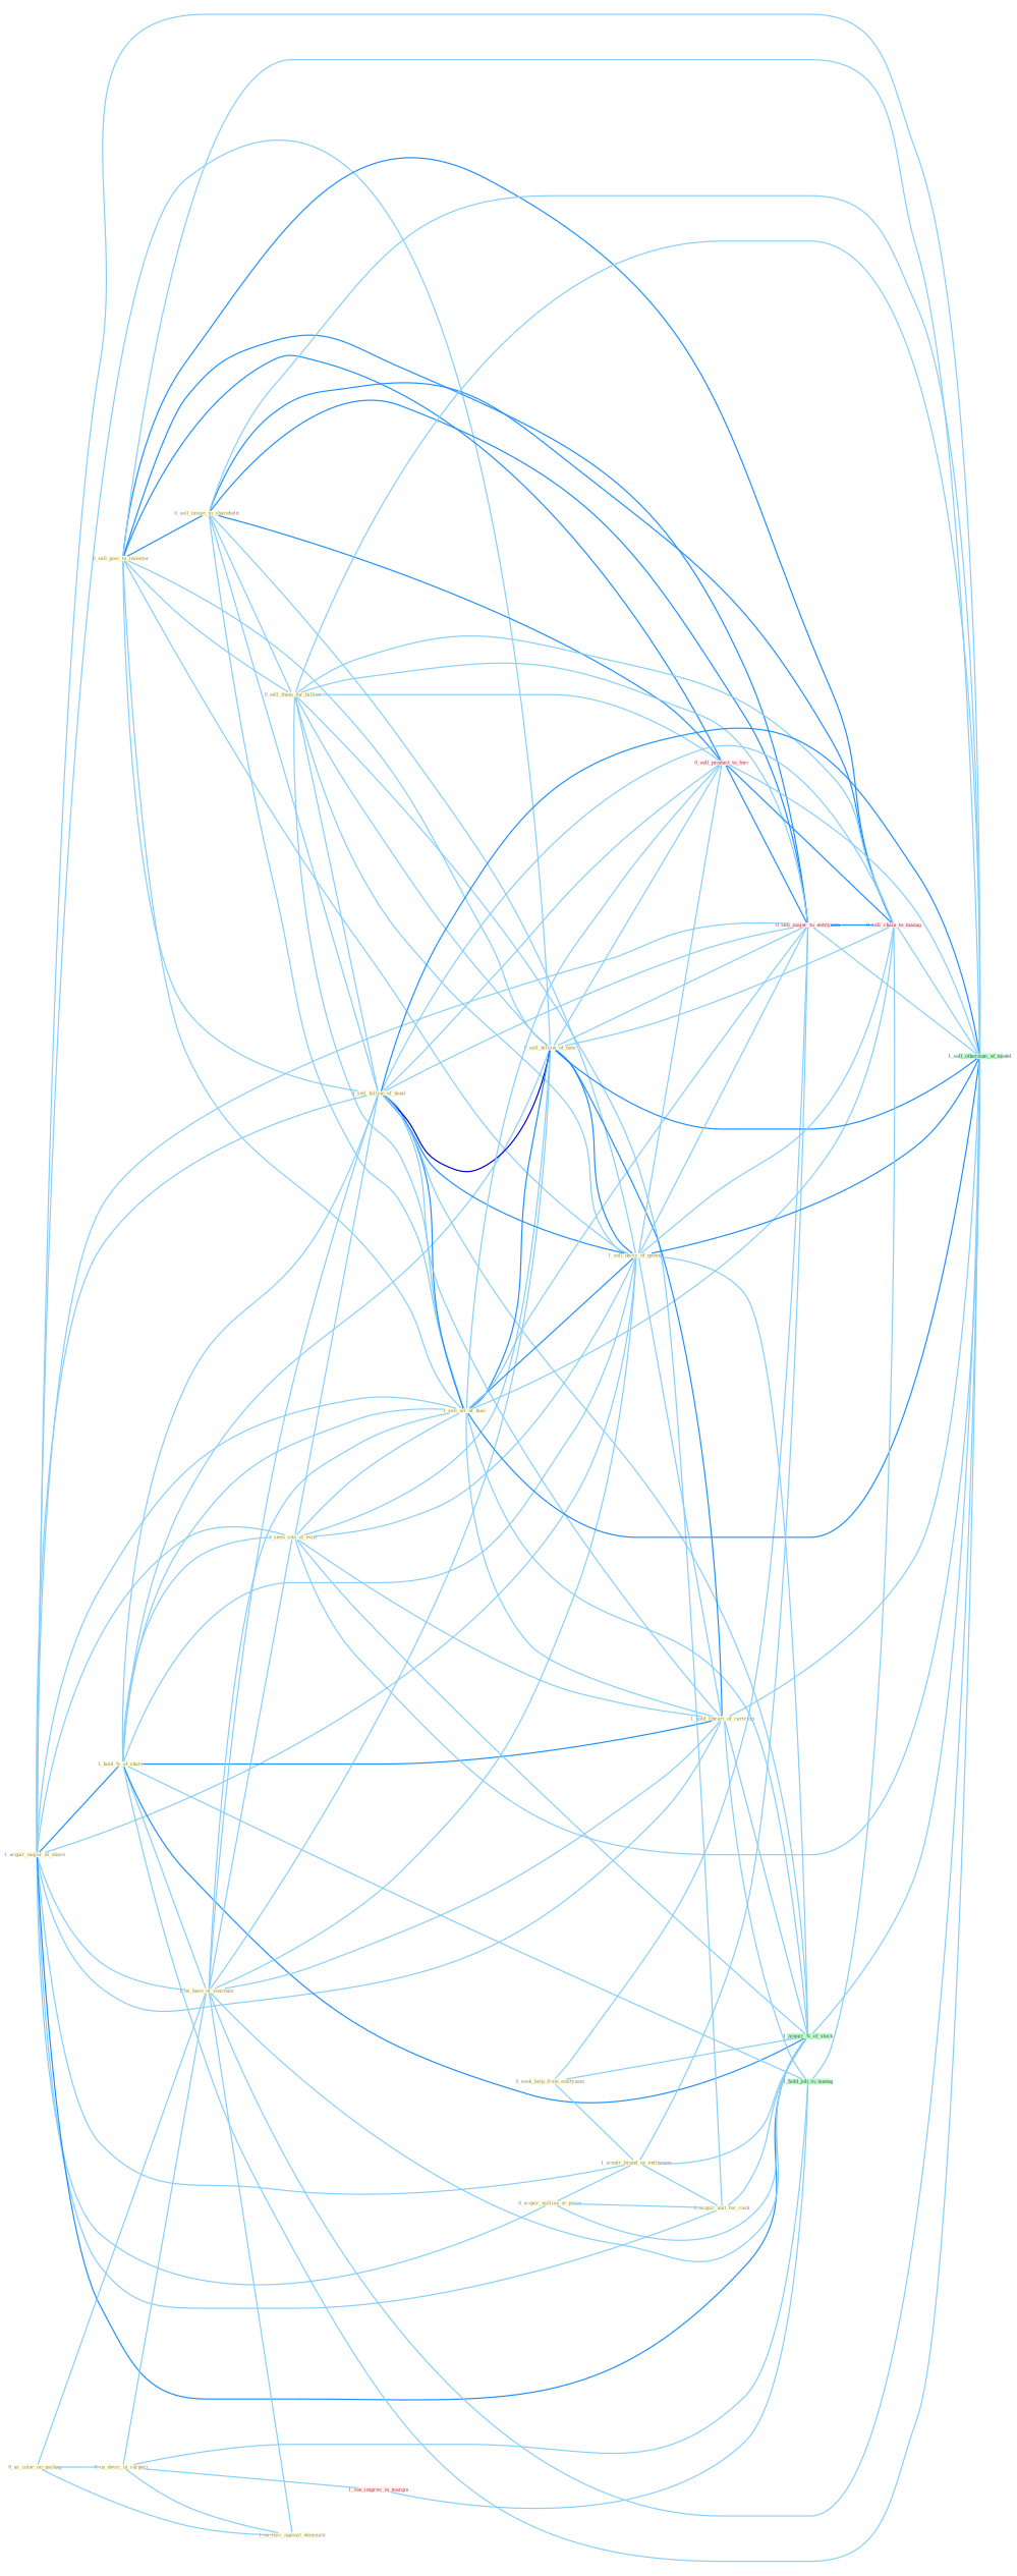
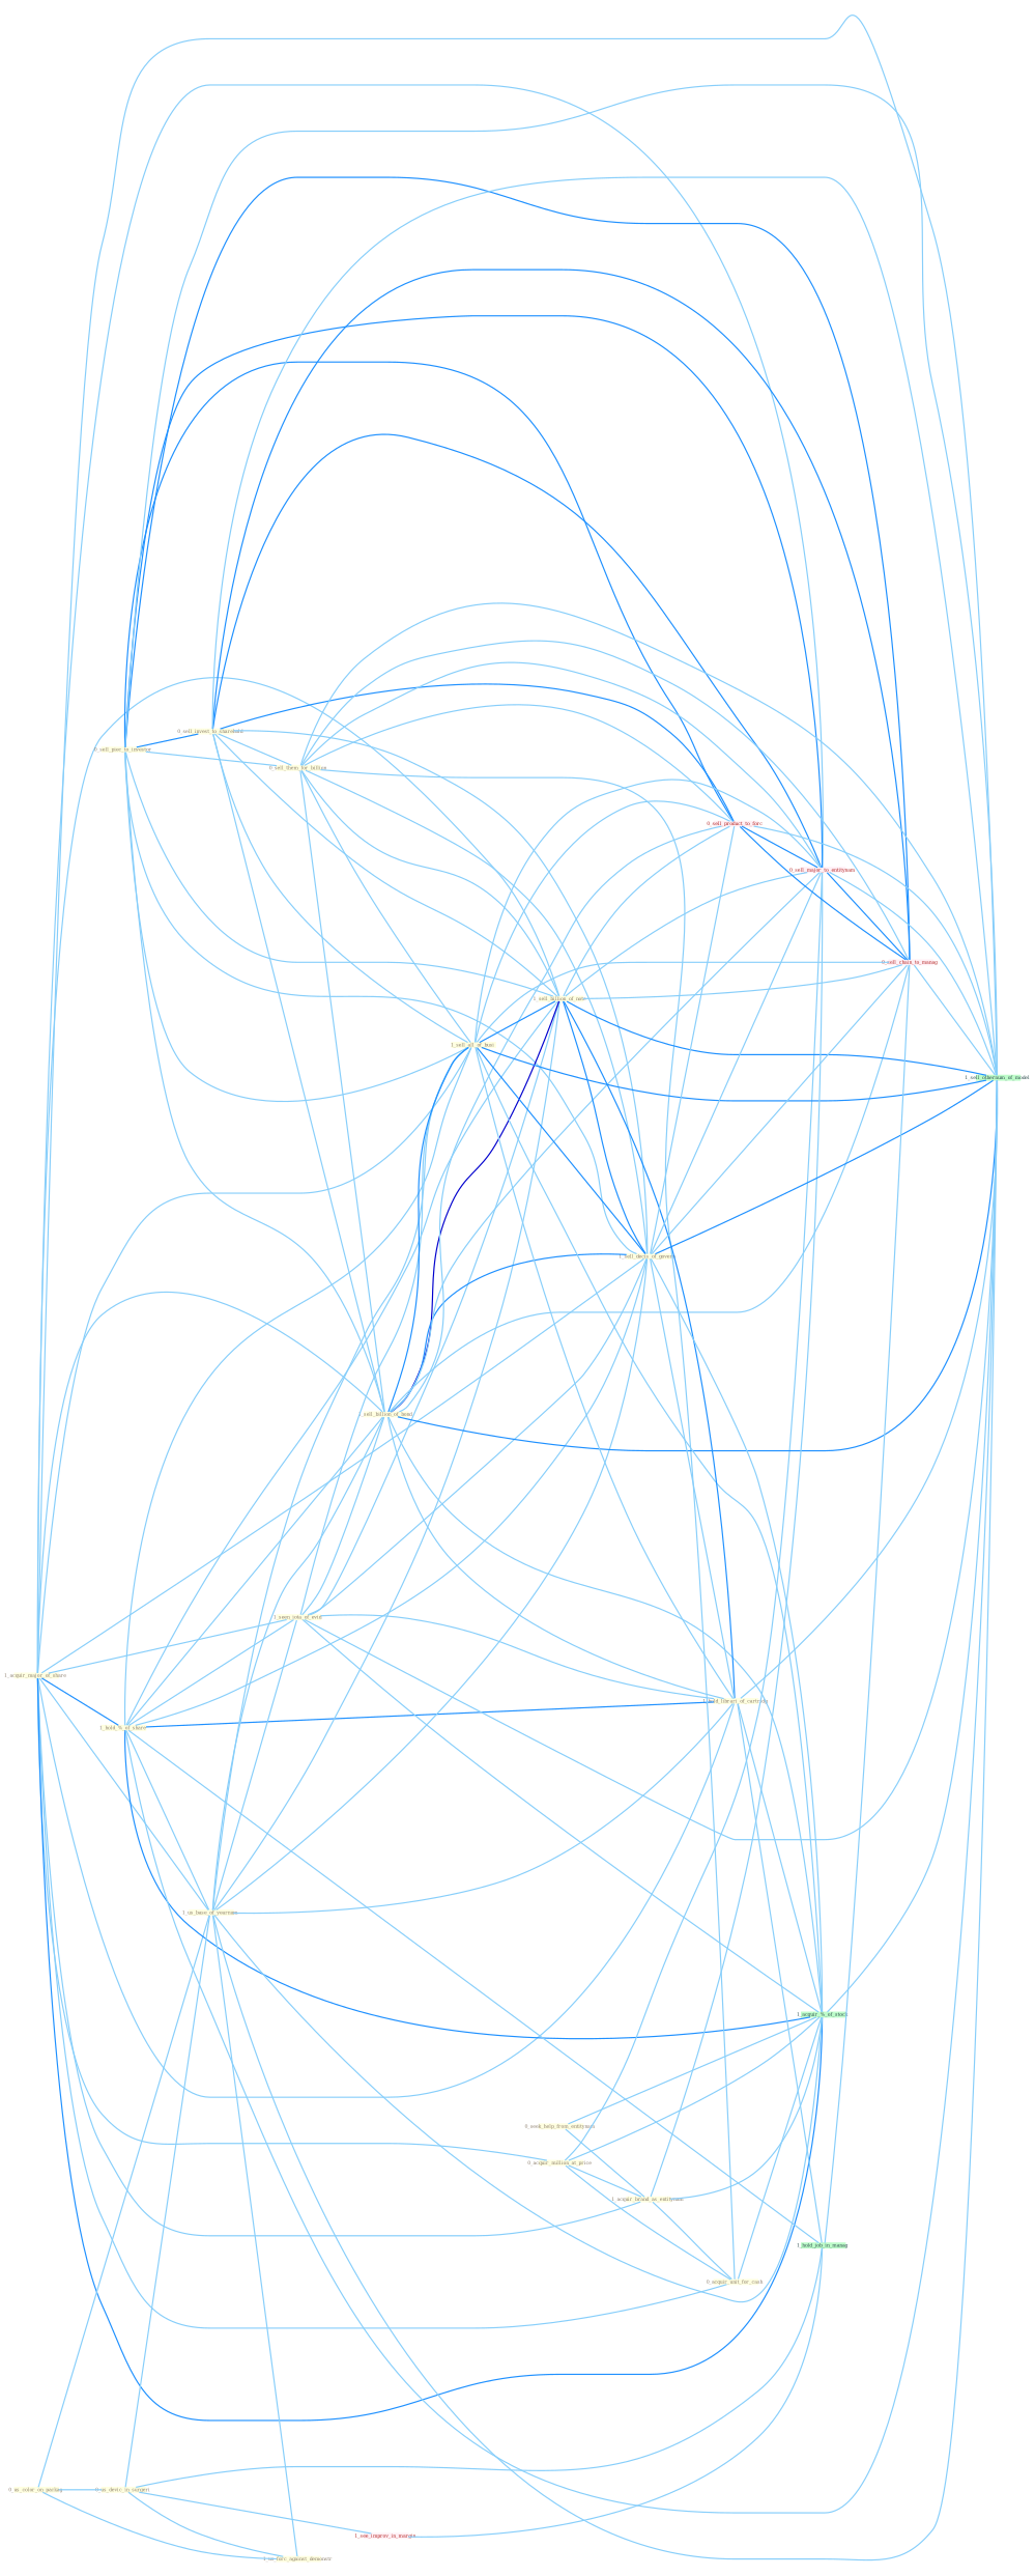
  graph {
    rankdir=LR
    node [color="#ffffe0" fixedsize=true fontcolor="#8b7d6b" fontsize=4 shape=polygon style=filled]
    edge [color="#87cefa" w=1]
    "1_acquir_major_of_share " [height=.06 width=.5]
    "0_us_color_on_packag " [height=.06 width=.5]
    "0_sell_piec_to_investor " [height=.06 width=.5]
    "1_hold_%_of_share " [height=.06 width=.5]
    "0_seek_help_from_entitynam " [height=.06 width=.5]
-   "0_us_devic_in_surgeri " [height=.06 width=.5 label="9_us_devic_in_surgeri"]
+   "0_us_devic_in_surgeri " [height=.06 width=.5]
    "1_us_base_of_yearnum " [height=.06 width=.5]
    "1_seen_iota_of_evid " [height=.06 width=.5]
    "0_sell_invest_to_sharehold " [height=.06 width=.5]
    "0_acquir_million_at_price " [height=.06 width=.5]
    "0_sell_them_for_billion " [height=.06 width=.5]
    "1_sell_billion_of_bond " [height=.06 width=.5]
    "1_sell_all_of_busi " [height=.06 width=.5]
    "1_us_forc_against_demonstr " [height=.06 width=.5]
    "1_sell_billion_of_note " [height=.06 width=.5]
    "1_acquir_brand_as_entitynam " [height=.06 width=.5]
    "1_sell_decis_of_govern " [height=.06 width=.5]
    "1_hold_librari_of_cartridg " [height=.06 width=.5]
    "0_acquir_unit_for_cash " [height=.06 width=.5]
    "1_see_improv_in_margin " [color="#fff0f5" fontcolor="#b22222" height=.06 width=.5]
    "0_sell_product_to_forc " [color="#fff0f5" fontcolor="#b22222" height=.06 width=.5]
    "0_sell_major_to_entitynam " [color="#fff0f5" fontcolor="#b22222" height=.06 width=.5]
    "0_sell_chain_to_manag " [color="#fff0f5" fontcolor="#b22222" height=.06 width=.5]
    "1_acquir_%_of_stock " [color="#BDFCC9" fontcolor="#2f4f4f" height=.06 width=.5]
    "1_sell_othernum_of_model " [color="#BDFCC9" fontcolor="#2f4f4f" height=.06 width=.5]
    "1_hold_job_in_manag " [color="#BDFCC9" fontcolor="#2f4f4f" height=.06 width=.5]
    subgraph sub_1 {
      "1_acquir_major_of_share "
      "0_us_color_on_packag "
      "0_sell_piec_to_investor "
      "1_hold_%_of_share "
      "0_seek_help_from_entitynam "
      "0_us_devic_in_surgeri "
      "1_us_base_of_yearnum "
      "1_seen_iota_of_evid "
      "0_sell_invest_to_sharehold "
      "0_acquir_million_at_price "
      "0_sell_them_for_billion "
      "1_sell_billion_of_bond "
      "1_sell_all_of_busi "
      "1_us_forc_against_demonstr "
      "1_sell_billion_of_note "
      "1_acquir_brand_as_entitynam "
      "1_sell_decis_of_govern "
      "1_hold_librari_of_cartridg "
      "0_acquir_unit_for_cash "
    }
    subgraph sub_2 {
      "1_see_improv_in_margin "
      "0_sell_product_to_forc "
      "0_sell_major_to_entitynam "
      "0_sell_chain_to_manag "
    }
    "1_acquir_major_of_share " -- "1_hold_%_of_share " [color="#1e90ff" w=2]
    "1_acquir_major_of_share " -- "1_us_base_of_yearnum "
    "1_acquir_major_of_share " -- "1_seen_iota_of_evid "
    "1_acquir_major_of_share " -- "0_acquir_million_at_price "
    "1_acquir_major_of_share " -- "1_sell_billion_of_bond "
    "1_acquir_major_of_share " -- "1_sell_all_of_busi "
    "1_acquir_major_of_share " -- "1_sell_billion_of_note "
    "1_acquir_major_of_share " -- "1_acquir_brand_as_entitynam "
    "1_acquir_major_of_share " -- "1_sell_decis_of_govern "
    "1_acquir_major_of_share " -- "1_hold_librari_of_cartridg "
    "1_acquir_major_of_share " -- "0_acquir_unit_for_cash "
    "1_acquir_major_of_share " -- "0_sell_major_to_entitynam "
    "1_acquir_major_of_share " -- "1_acquir_%_of_stock " [color="#1e90ff" w=2]
    "1_acquir_major_of_share " -- "1_sell_othernum_of_model "
    "0_us_color_on_packag " -- "0_us_devic_in_surgeri "
    "0_us_color_on_packag " -- "1_us_base_of_yearnum "
    "0_us_color_on_packag " -- "1_us_forc_against_demonstr "
    "0_sell_piec_to_investor " -- "0_sell_invest_to_sharehold " [color="#1e90ff" w=2]
    "0_sell_piec_to_investor " -- "0_sell_them_for_billion "
    "0_sell_piec_to_investor " -- "1_sell_billion_of_bond "
    "0_sell_piec_to_investor " -- "1_sell_all_of_busi "
    "0_sell_piec_to_investor " -- "1_sell_billion_of_note "
    "0_sell_piec_to_investor " -- "1_sell_decis_of_govern "
    "0_sell_piec_to_investor " -- "0_sell_product_to_forc " [color="#1e90ff" w=2]
    "0_sell_piec_to_investor " -- "0_sell_major_to_entitynam " [color="#1e90ff" w=2]
    "0_sell_piec_to_investor " -- "0_sell_chain_to_manag " [color="#1e90ff" w=2]
    "0_sell_piec_to_investor " -- "1_sell_othernum_of_model "
    "1_hold_%_of_share " -- "1_us_base_of_yearnum "
    "1_hold_%_of_share " -- "1_seen_iota_of_evid "
    "1_hold_%_of_share " -- "1_sell_billion_of_bond "
    "1_hold_%_of_share " -- "1_sell_all_of_busi "
    "1_hold_%_of_share " -- "1_sell_billion_of_note "
    "1_hold_%_of_share " -- "1_sell_decis_of_govern "
    "1_hold_%_of_share " -- "1_hold_librari_of_cartridg " [color="#1e90ff" w=2]
    "1_hold_%_of_share " -- "1_acquir_%_of_stock " [color="#1e90ff" w=2]
    "1_hold_%_of_share " -- "1_sell_othernum_of_model "
    "1_hold_%_of_share " -- "1_hold_job_in_manag "
    "0_seek_help_from_entitynam " -- "1_acquir_brand_as_entitynam "
-   "0_seek_help_from_entitynam " -- "0_sell_major_to_entitynam "
+   "0_acquir_million_at_price " -- "0_sell_major_to_entitynam "
    "0_seek_help_from_entitynam " -- "1_acquir_%_of_stock "
    "0_us_devic_in_surgeri " -- "1_us_base_of_yearnum "
    "0_us_devic_in_surgeri " -- "1_us_forc_against_demonstr "
    "0_us_devic_in_surgeri " -- "1_see_improv_in_margin "
    "0_us_devic_in_surgeri " -- "1_hold_job_in_manag "
    "1_us_base_of_yearnum " -- "1_seen_iota_of_evid "
    "1_us_base_of_yearnum " -- "1_sell_billion_of_bond "
    "1_us_base_of_yearnum " -- "1_sell_all_of_busi "
    "1_us_base_of_yearnum " -- "1_us_forc_against_demonstr "
    "1_us_base_of_yearnum " -- "1_sell_billion_of_note "
    "1_us_base_of_yearnum " -- "1_sell_decis_of_govern "
    "1_us_base_of_yearnum " -- "1_hold_librari_of_cartridg "
    "1_us_base_of_yearnum " -- "1_acquir_%_of_stock "
    "1_us_base_of_yearnum " -- "1_sell_othernum_of_model "
    "1_seen_iota_of_evid " -- "1_sell_billion_of_bond "
    "1_seen_iota_of_evid " -- "1_sell_all_of_busi "
    "1_seen_iota_of_evid " -- "1_sell_billion_of_note "
    "1_seen_iota_of_evid " -- "1_sell_decis_of_govern "
    "1_seen_iota_of_evid " -- "1_hold_librari_of_cartridg "
    "1_seen_iota_of_evid " -- "1_acquir_%_of_stock "
    "1_seen_iota_of_evid " -- "1_sell_othernum_of_model "
    "0_sell_invest_to_sharehold " -- "0_sell_them_for_billion "
    "0_sell_invest_to_sharehold " -- "1_sell_billion_of_bond "
    "0_sell_invest_to_sharehold " -- "1_sell_all_of_busi "
+   "0_sell_invest_to_sharehold " -- "1_sell_billion_of_note "
    "0_sell_invest_to_sharehold " -- "1_sell_decis_of_govern "
    "0_sell_invest_to_sharehold " -- "0_sell_product_to_forc " [color="#1e90ff" w=2]
    "0_sell_invest_to_sharehold " -- "0_sell_major_to_entitynam " [color="#1e90ff" w=2]
    "0_sell_invest_to_sharehold " -- "0_sell_chain_to_manag " [color="#1e90ff" w=2]
    "0_sell_invest_to_sharehold " -- "1_sell_othernum_of_model "
    "0_acquir_million_at_price " -- "1_acquir_brand_as_entitynam "
    "0_acquir_million_at_price " -- "0_acquir_unit_for_cash "
    "0_acquir_million_at_price " -- "1_acquir_%_of_stock "
    "0_sell_them_for_billion " -- "1_sell_billion_of_bond "
    "0_sell_them_for_billion " -- "1_sell_all_of_busi "
    "0_sell_them_for_billion " -- "1_sell_billion_of_note "
    "0_sell_them_for_billion " -- "1_sell_decis_of_govern "
    "0_sell_them_for_billion " -- "0_acquir_unit_for_cash "
    "0_sell_them_for_billion " -- "0_sell_product_to_forc "
    "0_sell_them_for_billion " -- "0_sell_major_to_entitynam "
    "0_sell_them_for_billion " -- "0_sell_chain_to_manag "
    "0_sell_them_for_billion " -- "1_sell_othernum_of_model "
    "1_sell_billion_of_bond " -- "1_sell_all_of_busi " [color="#1e90ff" w=2]
    "1_sell_billion_of_bond " -- "1_sell_billion_of_note " [color="#0000cd" w=3]
    "1_sell_billion_of_bond " -- "1_sell_decis_of_govern " [color="#1e90ff" w=2]
    "1_sell_billion_of_bond " -- "1_hold_librari_of_cartridg "
    "1_sell_billion_of_bond " -- "0_sell_product_to_forc "
    "1_sell_billion_of_bond " -- "0_sell_major_to_entitynam "
    "1_sell_billion_of_bond " -- "0_sell_chain_to_manag "
    "1_sell_billion_of_bond " -- "1_acquir_%_of_stock "
    "1_sell_billion_of_bond " -- "1_sell_othernum_of_model " [color="#1e90ff" w=2]
    "1_sell_all_of_busi " -- "1_sell_billion_of_note " [color="#1e90ff" w=2]
    "1_sell_all_of_busi " -- "1_sell_decis_of_govern " [color="#1e90ff" w=2]
    "1_sell_all_of_busi " -- "1_hold_librari_of_cartridg "
    "1_sell_all_of_busi " -- "0_sell_product_to_forc "
    "1_sell_all_of_busi " -- "0_sell_major_to_entitynam "
    "1_sell_all_of_busi " -- "0_sell_chain_to_manag "
    "1_sell_all_of_busi " -- "1_acquir_%_of_stock "
    "1_sell_all_of_busi " -- "1_sell_othernum_of_model " [color="#1e90ff" w=2]
    "1_sell_billion_of_note " -- "1_sell_decis_of_govern " [color="#1e90ff" w=2]
    "1_sell_billion_of_note " -- "1_hold_librari_of_cartridg " [color="#1e90ff"]
    "1_sell_billion_of_note " -- "0_sell_product_to_forc "
    "1_sell_billion_of_note " -- "0_sell_major_to_entitynam "
    "1_sell_billion_of_note " -- "0_sell_chain_to_manag "
    "1_sell_billion_of_note " -- "1_sell_othernum_of_model " [color="#1e90ff" w=2]
    "1_acquir_brand_as_entitynam " -- "0_acquir_unit_for_cash "
    "1_acquir_brand_as_entitynam " -- "0_sell_major_to_entitynam "
    "1_acquir_brand_as_entitynam " -- "1_acquir_%_of_stock "
    "1_sell_decis_of_govern " -- "1_hold_librari_of_cartridg "
    "1_sell_decis_of_govern " -- "0_sell_product_to_forc "
    "1_sell_decis_of_govern " -- "0_sell_major_to_entitynam "
    "1_sell_decis_of_govern " -- "0_sell_chain_to_manag "
    "1_sell_decis_of_govern " -- "1_acquir_%_of_stock "
    "1_sell_decis_of_govern " -- "1_sell_othernum_of_model " [color="#1e90ff" w=2]
    "1_hold_librari_of_cartridg " -- "1_acquir_%_of_stock "
    "1_hold_librari_of_cartridg " -- "1_sell_othernum_of_model "
    "1_hold_librari_of_cartridg " -- "1_hold_job_in_manag "
    "0_acquir_unit_for_cash " -- "1_acquir_%_of_stock "
    "1_see_improv_in_margin " -- "1_hold_job_in_manag "
    "0_sell_product_to_forc " -- "0_sell_major_to_entitynam " [color="#1e90ff" w=2]
    "0_sell_product_to_forc " -- "0_sell_chain_to_manag " [color="#1e90ff" w=2]
    "0_sell_product_to_forc " -- "1_sell_othernum_of_model "
    "0_sell_major_to_entitynam " -- "0_sell_chain_to_manag " [color="#1e90ff" w=2]
    "0_sell_major_to_entitynam " -- "1_sell_othernum_of_model "
    "0_sell_chain_to_manag " -- "1_sell_othernum_of_model "
    "1_acquir_%_of_stock " -- "1_sell_othernum_of_model "
    "1_hold_job_in_manag " -- "0_sell_chain_to_manag "
  }
